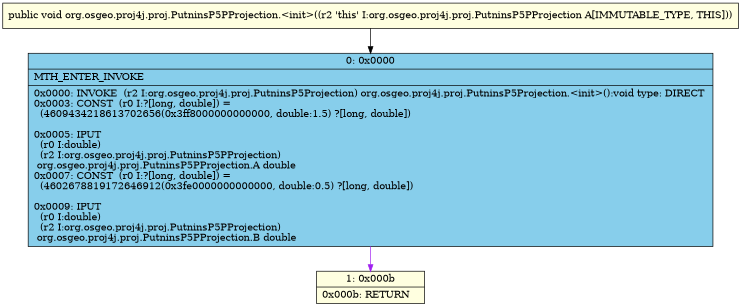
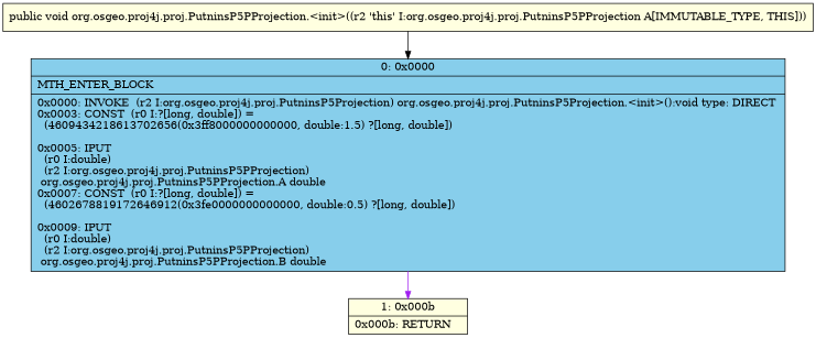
  digraph {
    fontname="DejaVu Serif"
    node [shape=record style=filled fillcolor=lightyellow fontname="DejaVu Serif"]
    edge [style=solid fontname="DejaVu Serif"]
-   n1 [label="{0\:\ 0x0000|MTH_ENTER_INVOKE\l|0x0000: INVOKE  (r2 I:org.osgeo.proj4j.proj.PutninsP5Projection) org.osgeo.proj4j.proj.PutninsP5Projection.\<init\>():void type: DIRECT \l0x0003: CONST  (r0 I:?[long, double]) = \l  (4609434218613702656(0x3ff8000000000000, double:1.5) ?[long, double])\l \l0x0005: IPUT  \l  (r0 I:double)\l  (r2 I:org.osgeo.proj4j.proj.PutninsP5PProjection)\l org.osgeo.proj4j.proj.PutninsP5PProjection.A double \l0x0007: CONST  (r0 I:?[long, double]) = \l  (4602678819172646912(0x3fe0000000000000, double:0.5) ?[long, double])\l \l0x0009: IPUT  \l  (r0 I:double)\l  (r2 I:org.osgeo.proj4j.proj.PutninsP5PProjection)\l org.osgeo.proj4j.proj.PutninsP5PProjection.B double \l}" fillcolor=skyblue]
+   n1 [label="{0\:\ 0x0000|MTH_ENTER_BLOCK\l|0x0000: INVOKE  (r2 I:org.osgeo.proj4j.proj.PutninsP5Projection) org.osgeo.proj4j.proj.PutninsP5Projection.\<init\>():void type: DIRECT \l0x0003: CONST  (r0 I:?[long, double]) = \l  (4609434218613702656(0x3ff8000000000000, double:1.5) ?[long, double])\l \l0x0005: IPUT  \l  (r0 I:double)\l  (r2 I:org.osgeo.proj4j.proj.PutninsP5PProjection)\l org.osgeo.proj4j.proj.PutninsP5PProjection.A double \l0x0007: CONST  (r0 I:?[long, double]) = \l  (4602678819172646912(0x3fe0000000000000, double:0.5) ?[long, double])\l \l0x0009: IPUT  \l  (r0 I:double)\l  (r2 I:org.osgeo.proj4j.proj.PutninsP5PProjection)\l org.osgeo.proj4j.proj.PutninsP5PProjection.B double \l}" fillcolor=skyblue]
    n2 [label="{1\:\ 0x000b|0x000b: RETURN   \l}"]
    n3 [label="{public void org.osgeo.proj4j.proj.PutninsP5PProjection.\<init\>((r2 'this' I:org.osgeo.proj4j.proj.PutninsP5PProjection A[IMMUTABLE_TYPE, THIS])) }"]
    n1 -> n2 [color=purple]
    n3 -> n1 [color=black]
  }
